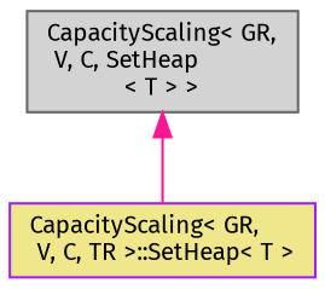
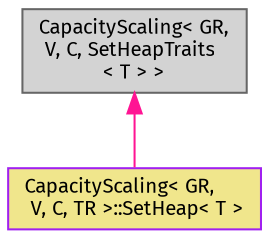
  digraph {
    fontname="Fira Sans"
    node [fontname="Fira Sans" fontsize=10 shape=record style=filled]
    n1 [color=purple fillcolor=khaki fontcolor=black height=0.2 label="CapacityScaling\< GR,\l V, C, TR \>::SetHeap\< T \>" width=0.4]
-   n2 [color=gray40 fillcolor=lightgrey height=0.2 label="CapacityScaling\< GR,\l V, C, SetHeap\l\< T \> \>" width=0.4]
+   n2 [color=gray40 fillcolor=lightgrey height=0.2 label="CapacityScaling\< GR,\l V, C, SetHeapTraits\l\< T \> \>" width=0.4]
    n2 -> n1 [color=deeppink dir=back fontname="Fira Sans" fontsize=10 labelfontname=FreeSans labelfontsize=10 style=solid]
  }
